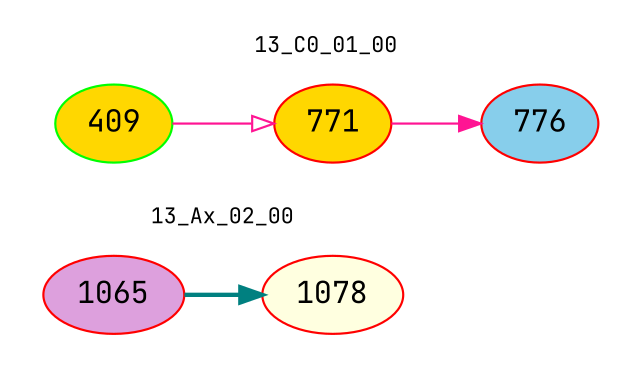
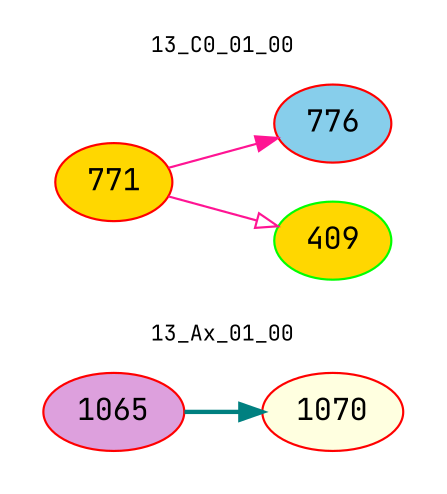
  digraph {
    fontname="JetBrains Mono"
    rankdir=LR
    node [color=red fillcolor=gold fontname="JetBrains Mono" style=filled]
    edge [arrowhead=normal color=deeppink fontname="JetBrains Mono" style=solid]
    n1 [fillcolor=plum label=1065]
-   n2 [fillcolor=lightyellow label=1078]
+   n2 [fillcolor=lightyellow label=1070]
    n3 [color=green label=409]
    n4 [label=771]
    n5 [fillcolor=skyblue label=776]
    subgraph cluster_1 {
      color=white
      fontsize=10
-     label="13_Ax_02_00"
+     label="13_Ax_01_00"
      n1
      n2
    }
    subgraph cluster_2 {
      color=white
      fontsize=10
      label="13_C0_01_00"
      n3
      n4
      n5
    }
    n1 -> n2 [color=teal style=bold]
-   n3 -> n4 [arrowhead=onormal]
+   n4 -> n3 [arrowhead=onormal]
    n4 -> n5
  }
